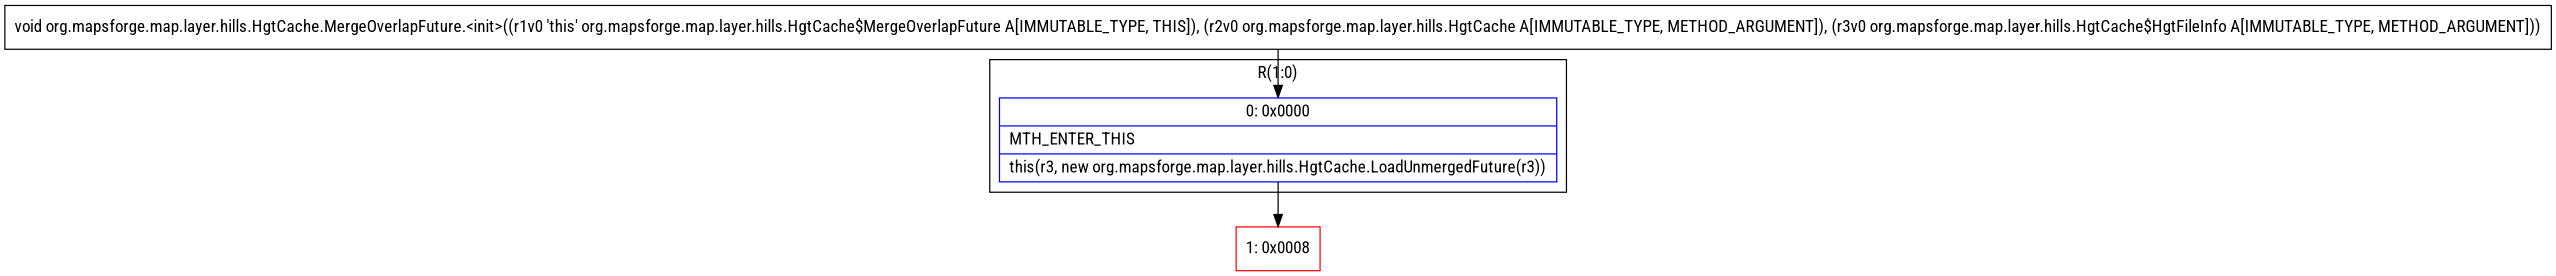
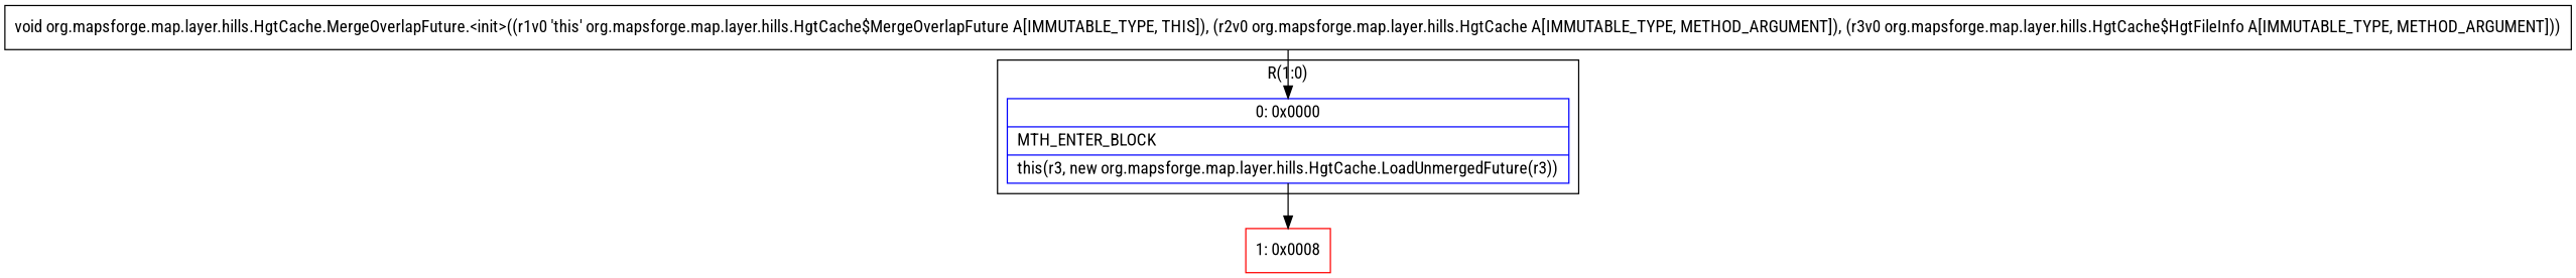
  digraph {
    fontname="Roboto Condensed"
    node [shape=record fontname="Roboto Condensed"]
    edge [fontname="Roboto Condensed"]
-   n1 [color=blue label="{0\:\ 0x0000|MTH_ENTER_THIS\l|this(r3, new org.mapsforge.map.layer.hills.HgtCache.LoadUnmergedFuture(r3))\l}"]
+   n1 [color=blue label="{0\:\ 0x0000|MTH_ENTER_BLOCK\l|this(r3, new org.mapsforge.map.layer.hills.HgtCache.LoadUnmergedFuture(r3))\l}"]
    n2 [color=red label="{1\:\ 0x0008}"]
    n3 [label="{void org.mapsforge.map.layer.hills.HgtCache.MergeOverlapFuture.\<init\>((r1v0 'this' org.mapsforge.map.layer.hills.HgtCache$MergeOverlapFuture A[IMMUTABLE_TYPE, THIS]), (r2v0 org.mapsforge.map.layer.hills.HgtCache A[IMMUTABLE_TYPE, METHOD_ARGUMENT]), (r3v0 org.mapsforge.map.layer.hills.HgtCache$HgtFileInfo A[IMMUTABLE_TYPE, METHOD_ARGUMENT])) }"]
    subgraph cluster_1 {
      label="R(1:0)"
      n1
    }
    n1 -> n2
    n3 -> n1
  }
